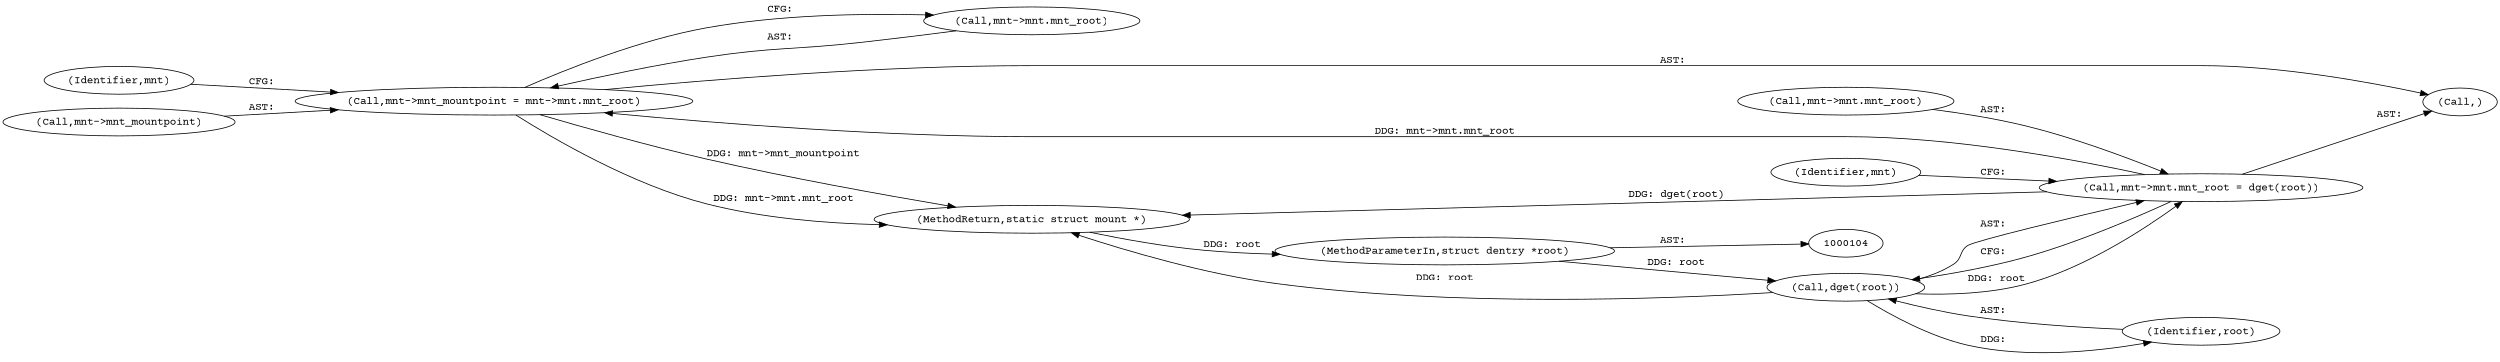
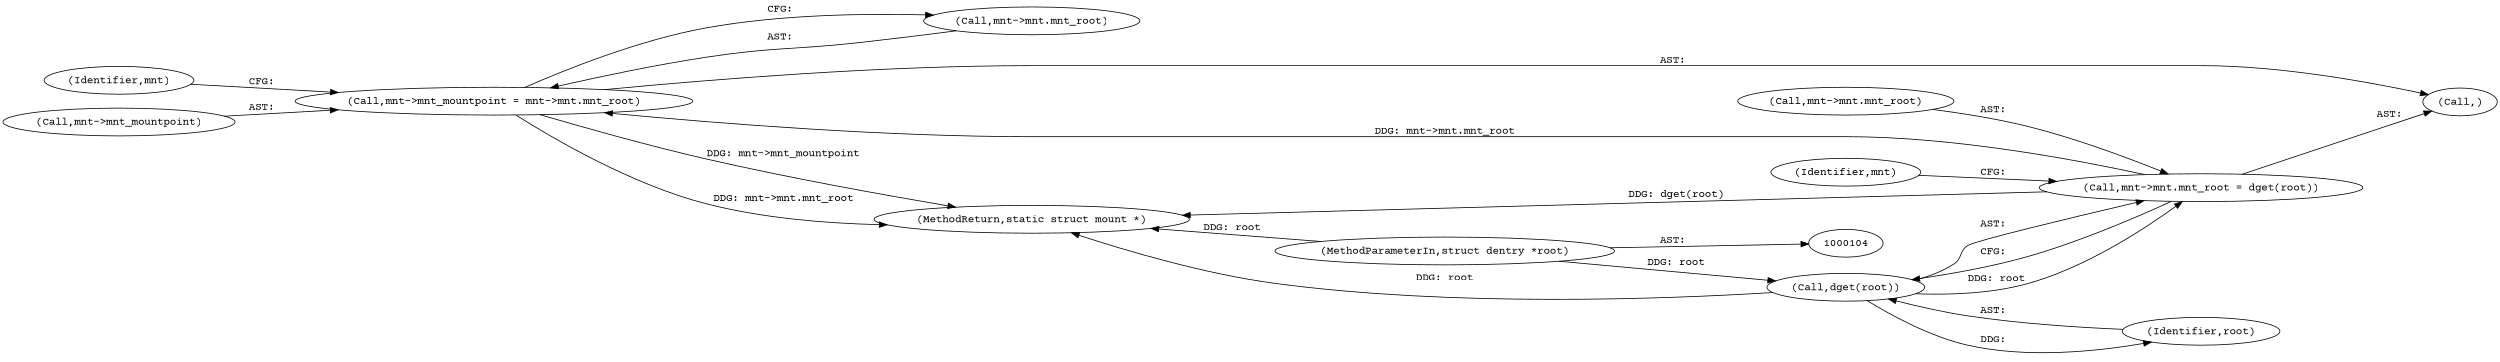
  digraph {
    fontname="Courier Prime"
    rankdir=LR
    node [fontname="Courier Prime"]
    edge [fontname="Courier Prime"]
    n1 [label="(Call,mnt->mnt_mountpoint = mnt->mnt.mnt_root)"]
    n2 [label="(Call,mnt->mnt.mnt_root)"]
    n3 [label="(MethodReturn,static struct mount *)"]
    n4 [label="(Call,)"]
    n5 [label="(Call,mnt->mnt.mnt_root = dget(root))"]
    n6 [label="(Call,dget(root))"]
    n7 [label="(Identifier,root)"]
    n8 [label="(MethodParameterIn,struct dentry *root)"]
    1000104
    n10 [label="(Identifier,mnt)"]
    n11 [label="(Call,mnt->mnt.mnt_root)"]
    n12 [label="(Identifier,mnt)"]
    n13 [label="(Call,mnt->mnt_mountpoint)"]
    n1 -> n2 [label="CFG: "]
    n1 -> n3 [label="DDG: mnt->mnt_mountpoint"]
    n1 -> n3 [label="DDG: mnt->mnt.mnt_root"]
    n1 -> n4 [label="AST: "]
    n2 -> n1 [label="AST: "]
    n5 -> n1 [label="DDG: mnt->mnt.mnt_root"]
    n5 -> n3 [label="DDG: dget(root)"]
    n5 -> n4 [label="AST: "]
    n5 -> n6 [label="CFG: "]
    n6 -> n3 [label="DDG: root"]
    n6 -> n5 [label="AST: "]
    n6 -> n5 [label="DDG: root"]
    n6 -> n7 [label="DDG: "]
    n7 -> n6 [label="AST: "]
-   n3 -> n8 [label="DDG: root"]
+   n8 -> n3 [label="DDG: root"]
    n8 -> n6 [label="DDG: root"]
    n8 -> 1000104 [label="AST: "]
    n10 -> n1 [label="CFG: "]
    n11 -> n5 [label="AST: "]
    n12 -> n5 [label="CFG: "]
    n13 -> n1 [label="AST: "]
  }
